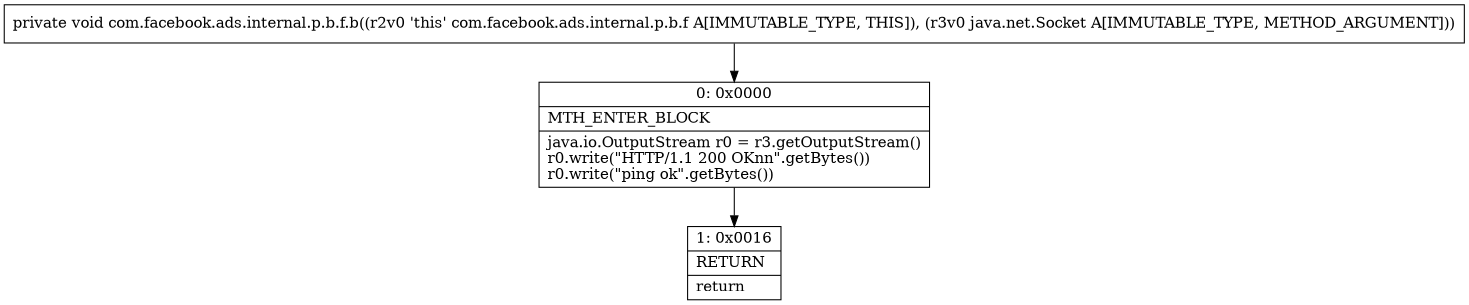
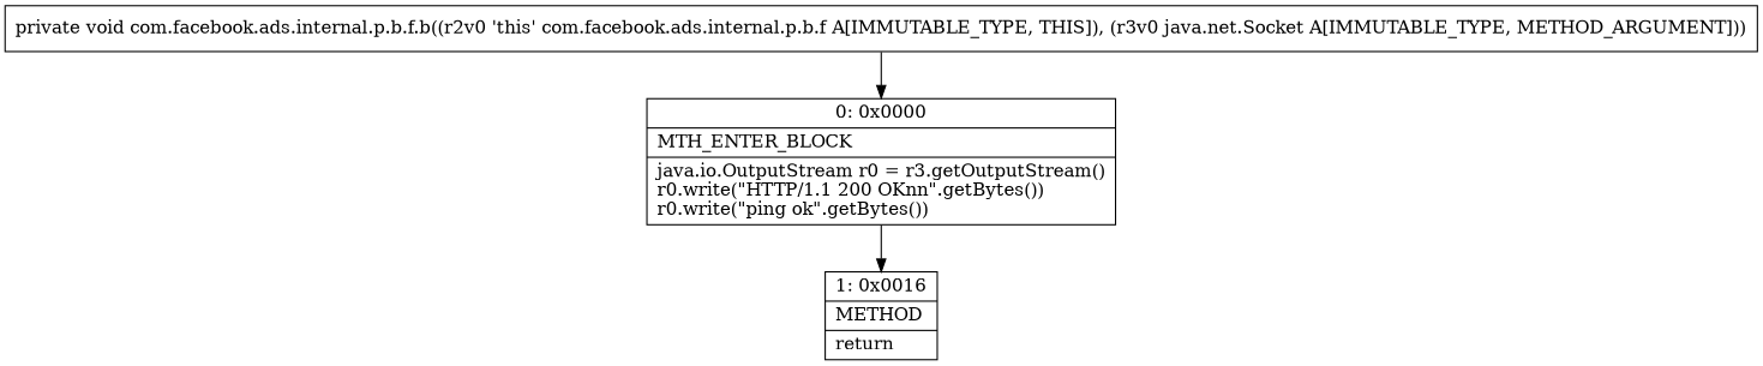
  digraph {
    node [shape=record]
    n1 [label="{0\:\ 0x0000|MTH_ENTER_BLOCK\l|java.io.OutputStream r0 = r3.getOutputStream()\lr0.write(\"HTTP\/1.1 200 OKnn\".getBytes())\lr0.write(\"ping ok\".getBytes())\l}"]
-   n2 [label="{1\:\ 0x0016|RETURN\l|return\l}"]
+   n2 [label="{1\:\ 0x0016|METHOD\l|return\l}"]
    n3 [label="{private void com.facebook.ads.internal.p.b.f.b((r2v0 'this' com.facebook.ads.internal.p.b.f A[IMMUTABLE_TYPE, THIS]), (r3v0 java.net.Socket A[IMMUTABLE_TYPE, METHOD_ARGUMENT])) }"]
    n1 -> n2
    n3 -> n1
  }
